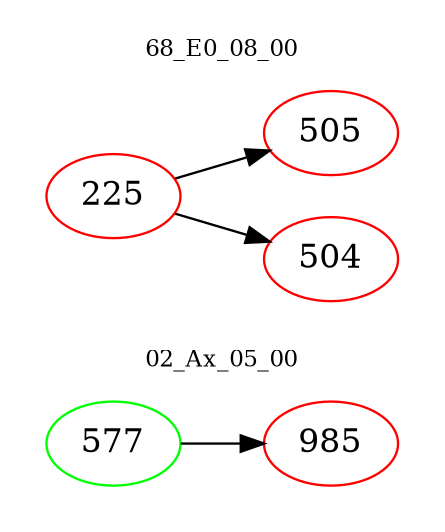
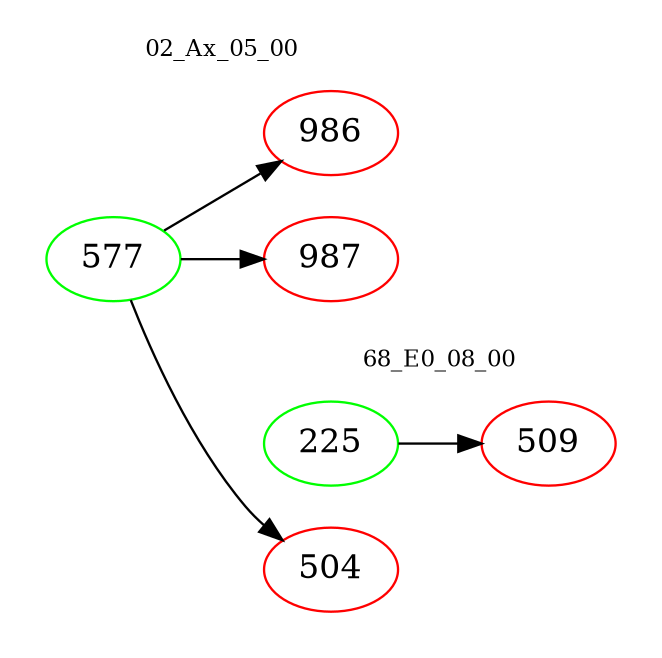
  digraph {
    fontname="DejaVu Serif"
    rankdir=LR
    node [color=red fontname="DejaVu Serif"]
    edge [color=black fontname="DejaVu Serif"]
    n1 [color=green label=577]
-   n2 [label=985]
-   n4 [label=225]
+   n2 [label=987]
+   n3 [label=986]
+   n4 [color=green label=225]
    n5 [label=504]
-   n6 [label=505]
+   n6 [label=509]
    subgraph cluster_1 {
      color=white
      fontsize=10
      label="02_Ax_05_00"
      n1
      n2
+     n3
    }
    subgraph cluster_2 {
      color=white
      fontsize=10
      label="68_E0_08_00"
      n4
      n5
      n6
    }
    n1 -> n2
-   n4 -> n5
+   n1 -> n3
+   n1 -> n5
    n4 -> n6
  }
